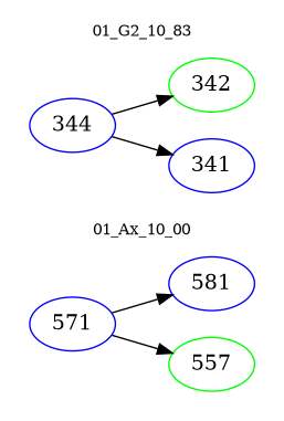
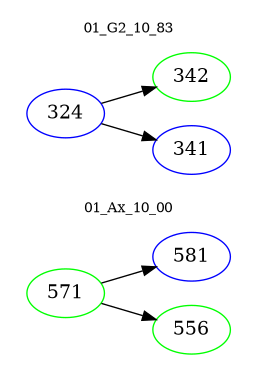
  digraph {
    rankdir=LR
    node [color=blue]
    edge [color=black]
-   n1 [label=571]
-   n2 [color=green label=557]
+   n1 [color=green label=571]
+   n2 [color=green label=556]
    n3 [label=581]
-   n4 [label=344]
+   n4 [label=324]
    n5 [label=341]
    n6 [color=green label=342]
    subgraph cluster_1 {
      color=white
      fontsize=10
      label="01_Ax_10_00"
      n1
      n2
      n3
    }
    subgraph cluster_2 {
      color=white
      fontsize=10
      label="01_G2_10_83"
      n4
      n5
      n6
    }
    n1 -> n2
    n1 -> n3
    n4 -> n5
    n4 -> n6
  }
